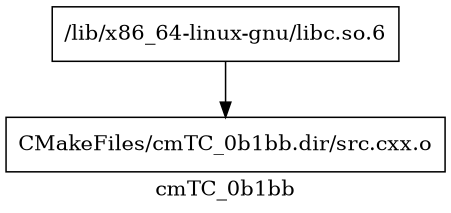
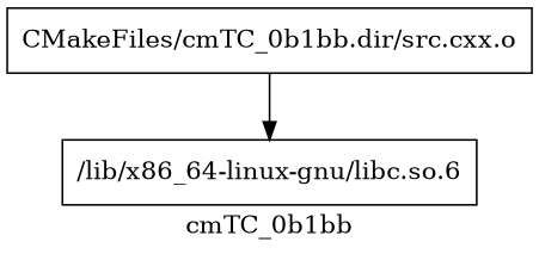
  digraph {
    label=cmTC_0b1bb
    node [shape=record]
    n1 [label="{CMakeFiles/cmTC_0b1bb.dir/src.cxx.o}"]
    n2 [label="{/lib/x86_64-linux-gnu/libc.so.6}"]
-   n2 -> n1
+   n1 -> n2
  }
